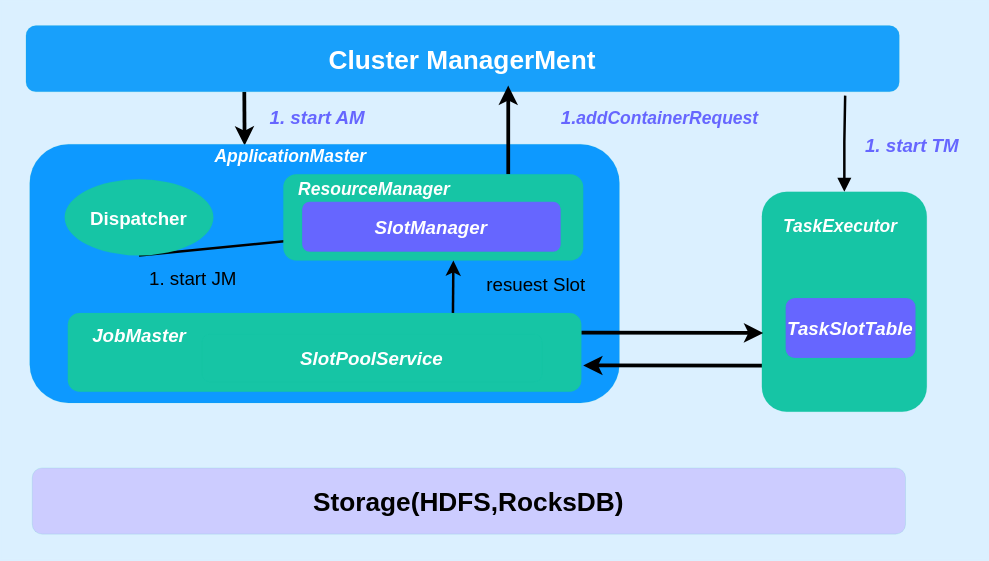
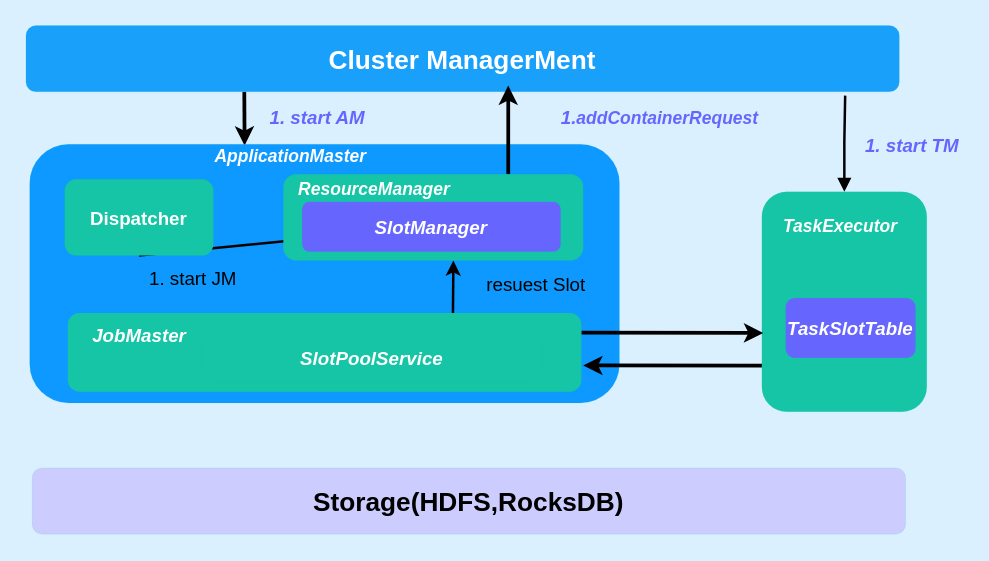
  <mxCell id="0" />
  <mxCell id="1" parent="0" />
  <mxCell id="2" style="edgeStyle=none;rounded=0;orthogonalLoop=1;jettySize=auto;html=1;exitX=0.25;exitY=1;exitDx=0;exitDy=0;fontSize=15;fontColor=#FFFFFF;strokeWidth=3;" parent="1" source="3" edge="1"><mxGeometry relative="1" as="geometry"><mxPoint x="195" y="116" as="targetPoint" /></mxGeometry></mxCell>
  <mxCell id="3" value="&lt;b&gt;&lt;font style=&quot;font-size: 21px;&quot;&gt;Cluster ManagerMent&lt;/font&gt;&lt;/b&gt;" style="rounded=1;whiteSpace=wrap;html=1;fontColor=#FFFFFF;strokeColor=#16C5A5;strokeWidth=0;fillColor=#18A0FB;" parent="1" vertex="1"><mxGeometry x="20" y="20" width="699" height="53" as="geometry" /></mxCell>
  <mxCell id="4" value="" style="rounded=1;whiteSpace=wrap;html=1;fontSize=21;fontColor=#FFFFFF;strokeColor=#16C5A5;strokeWidth=0;fillColor=#0D99FF;" parent="1" vertex="1"><mxGeometry x="23" y="115" width="472" height="207" as="geometry" /></mxCell>
  <mxCell id="5" value="&lt;font style=&quot;font-size: 14px;&quot;&gt;&lt;b&gt;&lt;i&gt;ApplicationMaster&lt;/i&gt;&lt;/b&gt;&lt;/font&gt;" style="text;html=1;strokeColor=none;fillColor=none;align=center;verticalAlign=middle;whiteSpace=wrap;rounded=0;fontSize=21;fontColor=#FFFFFF;" parent="1" vertex="1"><mxGeometry x="144" y="107" width="176" height="30" as="geometry" /></mxCell>
  <mxCell id="6" style="edgeStyle=none;rounded=0;orthogonalLoop=1;jettySize=auto;html=1;exitX=0.008;exitY=0.79;exitDx=0;exitDy=0;fontSize=14;fontColor=#000000;exitPerimeter=0;strokeWidth=3;" parent="1" source="8" edge="1"><mxGeometry relative="1" as="geometry"><mxPoint x="466" y="292" as="targetPoint" /></mxGeometry></mxCell>
  <mxCell id="7" style="edgeStyle=orthogonalEdgeStyle;rounded=0;orthogonalLoop=1;jettySize=auto;html=1;exitX=0.5;exitY=0;exitDx=0;exitDy=0;entryX=0.938;entryY=1.057;entryDx=0;entryDy=0;entryPerimeter=0;fontSize=14;fontColor=#000000;endArrow=none;endFill=0;strokeWidth=2;fillColor=none;startArrow=block;startFill=1;" parent="1" source="8" target="3" edge="1"><mxGeometry relative="1" as="geometry" /></mxCell>
  <mxCell id="8" value="" style="rounded=1;whiteSpace=wrap;html=1;fontSize=21;fontColor=#FFFFFF;strokeColor=#16C5A5;strokeWidth=0;fillColor=#16C5A5;" parent="1" vertex="1"><mxGeometry x="609" y="153" width="132" height="176" as="geometry" /></mxCell>
  <mxCell id="9" style="edgeStyle=none;rounded=0;orthogonalLoop=1;jettySize=auto;html=1;exitX=0.5;exitY=1;exitDx=0;exitDy=0;fontSize=14;fontColor=#FFFFFF;strokeWidth=2;endArrow=classic;endFill=1;" parent="1" source="10" target="20" edge="1"><mxGeometry relative="1" as="geometry" /></mxCell>
- <mxCell id="10" value="&lt;b&gt;&lt;font style=&quot;font-size: 15px;&quot;&gt;Dispatcher&lt;/font&gt;&lt;/b&gt;" style="ellipse;whiteSpace=wrap;html=1;fontSize=14;fontColor=#FFFFFF;strokeColor=#16C5A5;strokeWidth=0;fillColor=#16C5A5;" parent="1" vertex="1"><mxGeometry x="51" y="143" width="119" height="61" as="geometry" /></mxCell>
+ <mxCell id="10" value="&lt;b&gt;&lt;font style=&quot;font-size: 15px;&quot;&gt;Dispatcher&lt;/font&gt;&lt;/b&gt;" style="rounded=1;whiteSpace=wrap;html=1;fontSize=14;fontColor=#FFFFFF;strokeColor=#16C5A5;strokeWidth=0;fillColor=#16C5A5;" parent="1" vertex="1"><mxGeometry x="51" y="143" width="119" height="61" as="geometry" /></mxCell>
  <mxCell id="11" style="rounded=0;orthogonalLoop=1;jettySize=auto;html=1;exitX=0.75;exitY=0;exitDx=0;exitDy=0;fontSize=14;fontColor=#000000;startArrow=none;startFill=0;endArrow=classic;endFill=1;strokeWidth=3;fillColor=none;" parent="1" source="12" edge="1"><mxGeometry relative="1" as="geometry"><mxPoint x="406" y="68" as="targetPoint" /></mxGeometry></mxCell>
  <mxCell id="12" value="" style="rounded=1;whiteSpace=wrap;html=1;fontSize=14;fontColor=#FFFFFF;strokeColor=#16C5A5;strokeWidth=0;fillColor=#16C5A5;" parent="1" vertex="1"><mxGeometry x="226" y="139" width="240" height="69" as="geometry" /></mxCell>
  <mxCell id="13" style="edgeStyle=none;rounded=0;orthogonalLoop=1;jettySize=auto;html=1;exitX=0.75;exitY=0;exitDx=0;exitDy=0;fontSize=14;fontColor=#000000;entryX=0.567;entryY=1;entryDx=0;entryDy=0;entryPerimeter=0;strokeWidth=2;" parent="1" source="15" target="12" edge="1"><mxGeometry relative="1" as="geometry"><mxPoint x="366" y="206" as="targetPoint" /></mxGeometry></mxCell>
  <mxCell id="14" style="edgeStyle=none;rounded=0;orthogonalLoop=1;jettySize=auto;html=1;exitX=1;exitY=0.25;exitDx=0;exitDy=0;entryX=0.008;entryY=0.642;entryDx=0;entryDy=0;entryPerimeter=0;fontSize=14;fontColor=#000000;fillColor=none;strokeWidth=3;" parent="1" source="15" target="8" edge="1"><mxGeometry relative="1" as="geometry" /></mxCell>
  <mxCell id="15" value="" style="rounded=1;whiteSpace=wrap;html=1;fontSize=14;fontColor=#FFFFFF;strokeColor=#16C5A5;strokeWidth=0;fillColor=#16C5A5;" parent="1" vertex="1"><mxGeometry x="53.5" y="250" width="411" height="63" as="geometry" /></mxCell>
  <mxCell id="16" value="&lt;span style=&quot;font-size: 21px;&quot;&gt;&lt;b&gt;&lt;font color=&quot;#000000&quot;&gt;Storage(HDFS,RocksDB)&lt;/font&gt;&lt;/b&gt;&lt;/span&gt;" style="rounded=1;whiteSpace=wrap;html=1;fontColor=#FFFFFF;strokeColor=#16C5A5;strokeWidth=0;fillColor=#CCCCFF;" parent="1" vertex="1"><mxGeometry x="25" y="374" width="699" height="53" as="geometry" /></mxCell>
  <mxCell id="17" value="&lt;b&gt;&lt;i&gt;&lt;font color=&quot;#ffffff&quot;&gt;JobMaster&lt;/font&gt;&lt;/i&gt;&lt;/b&gt;" style="text;html=1;strokeColor=none;fillColor=none;align=center;verticalAlign=middle;whiteSpace=wrap;rounded=0;fontSize=15;fontColor=#000000;" parent="1" vertex="1"><mxGeometry x="81" y="253" width="60" height="30" as="geometry" /></mxCell>
  <mxCell id="18" value="&lt;font color=&quot;#6666ff&quot;&gt;&lt;i&gt;&lt;b&gt;1. start AM&lt;/b&gt;&lt;/i&gt;&lt;/font&gt;" style="text;html=1;strokeColor=none;fillColor=none;align=center;verticalAlign=middle;whiteSpace=wrap;rounded=0;fontSize=15;fontColor=#FFFFFF;" parent="1" vertex="1"><mxGeometry x="202" y="79" width="103" height="28" as="geometry" /></mxCell>
  <mxCell id="19" value="&lt;font color=&quot;#ffffff&quot;&gt;&lt;b&gt;&lt;i&gt;SlotPoolService&lt;/i&gt;&lt;/b&gt;&lt;/font&gt;" style="rounded=1;whiteSpace=wrap;html=1;fontSize=15;fontColor=#6666FF;strokeColor=#16C5A5;strokeWidth=0;fillColor=#16c5a5;" parent="1" vertex="1"><mxGeometry x="161" y="267" width="272" height="38" as="geometry" /></mxCell>
  <mxCell id="20" value="&lt;font color=&quot;#ffffff&quot;&gt;&lt;b&gt;&lt;i&gt;SlotManager&lt;/i&gt;&lt;/b&gt;&lt;/font&gt;" style="rounded=1;whiteSpace=wrap;html=1;fontSize=15;fontColor=#6666FF;strokeColor=#16C5A5;strokeWidth=0;fillColor=#6666FF;" parent="1" vertex="1"><mxGeometry x="241" y="161" width="207" height="40" as="geometry" /></mxCell>
  <mxCell id="21" value="&lt;font color=&quot;#ffffff&quot;&gt;&lt;b&gt;&lt;i&gt;TaskSlotTable&lt;/i&gt;&lt;/b&gt;&lt;/font&gt;" style="rounded=1;whiteSpace=wrap;html=1;fontSize=15;fontColor=#6666FF;strokeColor=#16C5A5;strokeWidth=0;fillColor=#6666FF;" parent="1" vertex="1"><mxGeometry x="628" y="238" width="104" height="48" as="geometry" /></mxCell>
  <mxCell id="22" value="&lt;b&gt;&lt;i&gt;&lt;font style=&quot;font-size: 14px;&quot;&gt;ResourceManager&lt;/font&gt;&lt;/i&gt;&lt;/b&gt;" style="text;html=1;strokeColor=none;fillColor=none;align=center;verticalAlign=middle;whiteSpace=wrap;rounded=0;fontSize=15;fontColor=#FFFFFF;" parent="1" vertex="1"><mxGeometry x="269" y="135" width="60" height="30" as="geometry" /></mxCell>
  <mxCell id="23" value="&lt;font color=&quot;#000000&quot;&gt;1. start JM&lt;/font&gt;" style="text;html=1;strokeColor=none;fillColor=none;align=center;verticalAlign=middle;whiteSpace=wrap;rounded=0;fontSize=15;fontColor=#FFFFFF;" parent="1" vertex="1"><mxGeometry x="116" y="212" width="76" height="20" as="geometry" /></mxCell>
  <mxCell id="24" value="&lt;font style=&quot;font-size: 14px;&quot;&gt;&lt;b&gt;&lt;i&gt;TaskExecutor&lt;/i&gt;&lt;/b&gt;&lt;/font&gt;" style="text;html=1;strokeColor=none;fillColor=none;align=center;verticalAlign=middle;whiteSpace=wrap;rounded=0;fontSize=21;fontColor=#FFFFFF;" parent="1" vertex="1"><mxGeometry x="584" y="163" width="176" height="30" as="geometry" /></mxCell>
  <mxCell id="25" value="&lt;font color=&quot;#6666ff&quot;&gt;&lt;b&gt;&lt;i&gt;1. start TM&lt;/i&gt;&lt;/b&gt;&lt;/font&gt;" style="text;html=1;strokeColor=none;fillColor=none;align=center;verticalAlign=middle;whiteSpace=wrap;rounded=0;fontSize=15;fontColor=#FFFFFF;" parent="1" vertex="1"><mxGeometry x="690" y="105" width="79" height="21" as="geometry" /></mxCell>
  <mxCell id="26" value="&lt;b&gt;&lt;i&gt;&lt;font color=&quot;#6666ff&quot;&gt;1.&lt;/font&gt;&lt;span style=&quot;font-size: 14px; text-align: left;&quot;&gt;&lt;font color=&quot;#6666ff&quot;&gt;addContainerRequest&lt;/font&gt;&lt;/span&gt;&lt;font color=&quot;#6666ff&quot;&gt;&lt;br&gt;&amp;nbsp;&lt;/font&gt;&lt;/i&gt;&lt;/b&gt;" style="text;html=1;strokeColor=none;fillColor=none;align=center;verticalAlign=middle;whiteSpace=wrap;rounded=0;fontSize=15;fontColor=#FFFFFF;" parent="1" vertex="1"><mxGeometry x="432" y="88" width="191" height="28" as="geometry" /></mxCell>
  <mxCell id="27" value="&lt;font color=&quot;#000000&quot;&gt;resuest Slot&lt;/font&gt;" style="text;html=1;strokeColor=none;fillColor=none;align=center;verticalAlign=middle;whiteSpace=wrap;rounded=0;fontSize=15;fontColor=#FFFFFF;" parent="1" vertex="1"><mxGeometry x="382" y="220" width="93" height="14" as="geometry" /></mxCell>
